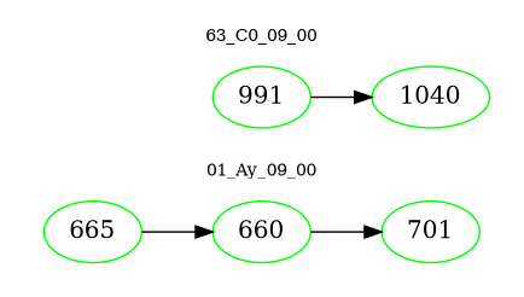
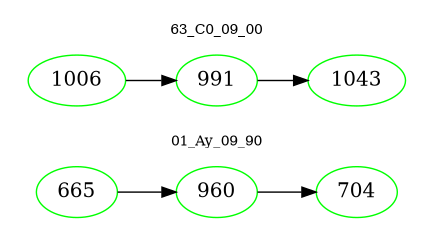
  digraph {
    rankdir=LR
    node [color=green]
    edge [color=black]
    n1 [label=665]
-   n2 [label=660]
-   n3 [label=701]
+   n2 [label=960]
+   n3 [label=704]
+   n4 [label=1006]
    n5 [label=991]
-   n6 [label=1040]
+   n6 [label=1043]
    subgraph cluster_1 {
      color=white
      fontsize=10
-     label="01_Ay_09_00"
+     label="01_Ay_09_90"
      n1
      n2
      n3
    }
    subgraph cluster_2 {
      color=white
      fontsize=10
      label="63_C0_09_00"
+     n4
      n5
      n6
    }
    n1 -> n2
    n2 -> n3
+   n4 -> n5
    n5 -> n6
  }
